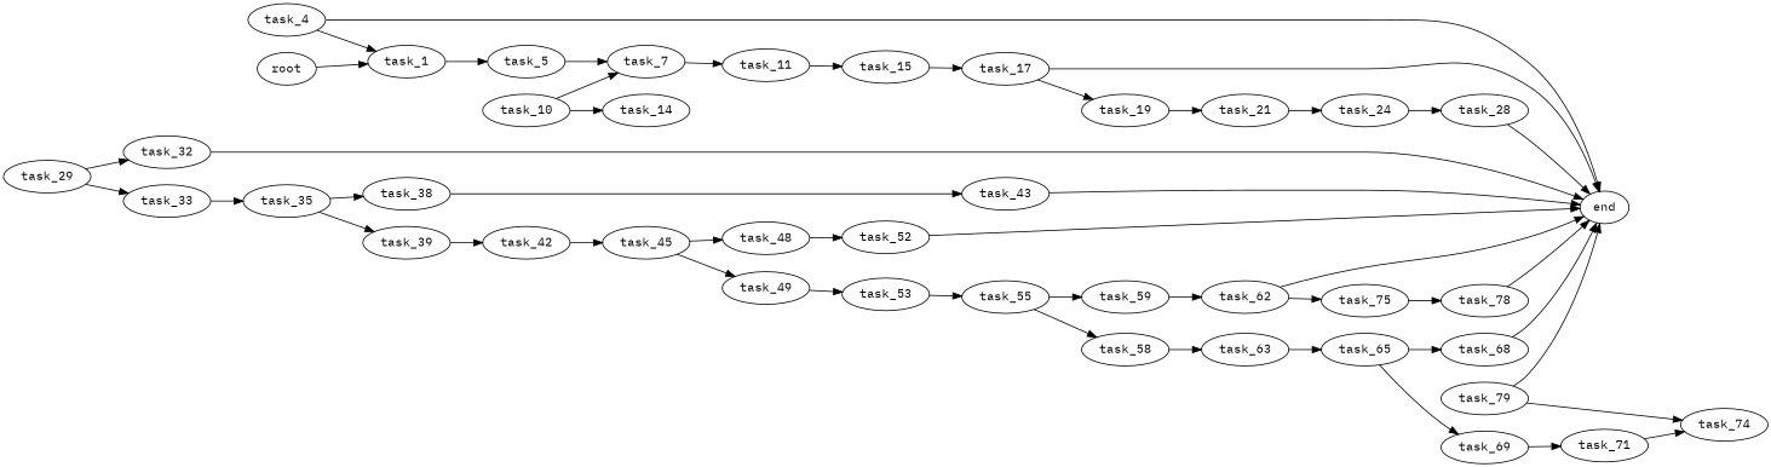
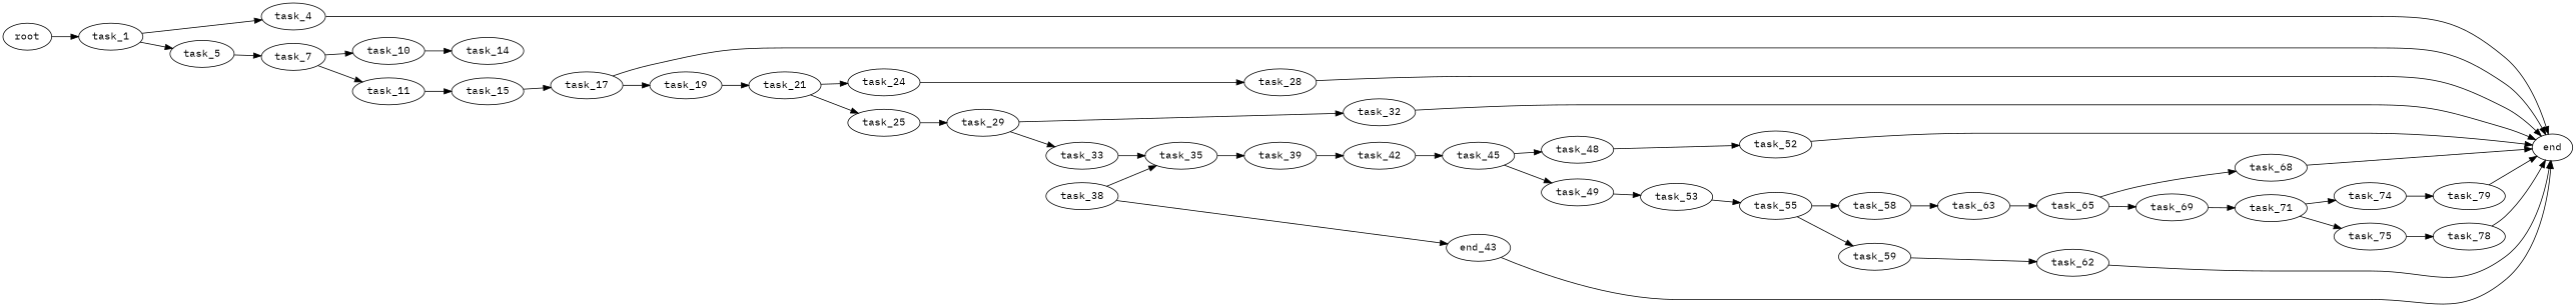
  digraph {
    fontname="IBM Plex Mono"
    rankdir=LR
    node [fontname="IBM Plex Mono"]
    edge [fontname="IBM Plex Mono"]
    root
    task_1
    task_4
    task_5
    end
    task_7
    task_10
    task_11
    task_14
    task_15
    task_17
    task_19
    task_21
    task_24
+   task_25
    task_28
    task_29
    task_32
    task_33
    task_35
    task_38
    task_39
-   task_43
+   task_43 [label=end_43]
    task_42
    task_45
    task_48
    task_49
    task_52
    task_53
    task_55
    task_58
    task_59
    task_63
    task_62
    task_65
    task_68
    task_69
    task_71
    task_74
    task_75
    task_79
    task_78
    root -> task_1
-   task_4 -> task_1
+   task_1 -> task_4
    task_1 -> task_5
    task_4 -> end
    task_5 -> task_7
-   task_10 -> task_7
+   task_7 -> task_10
    task_7 -> task_11
    task_10 -> task_14
    task_11 -> task_15
    task_15 -> task_17
    task_17 -> end
    task_17 -> task_19
    task_19 -> task_21
    task_21 -> task_24
+   task_21 -> task_25
    task_24 -> task_28
+   task_25 -> task_29
    task_28 -> end
    task_29 -> task_32
    task_29 -> task_33
    task_32 -> end
    task_33 -> task_35
-   task_35 -> task_38
+   task_38 -> task_35
    task_35 -> task_39
    task_38 -> task_43
    task_39 -> task_42
    task_43 -> end
    task_42 -> task_45
    task_45 -> task_48
    task_45 -> task_49
    task_48 -> task_52
    task_49 -> task_53
    task_52 -> end
    task_53 -> task_55
    task_55 -> task_58
    task_55 -> task_59
    task_58 -> task_63
    task_59 -> task_62
    task_63 -> task_65
    task_62 -> end
    task_65 -> task_68
    task_65 -> task_69
    task_68 -> end
    task_69 -> task_71
    task_71 -> task_74
-   task_62 -> task_75
-   task_79 -> task_74
+   task_71 -> task_75
+   task_74 -> task_79
    task_75 -> task_78
    task_79 -> end
    task_78 -> end
  }
